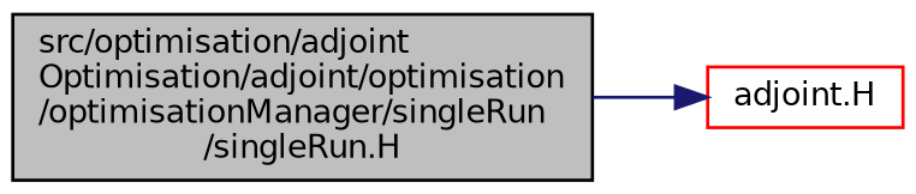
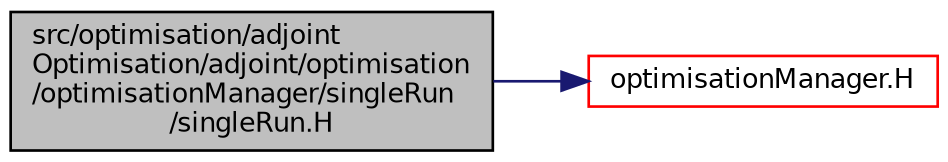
  digraph {
    rankdir=LR
    node [fontname=Helvetica fontsize=10 shape=record]
    n1 [color=black fillcolor=grey75 fontcolor=black height=0.2 label="src/optimisation/adjoint\lOptimisation/adjoint/optimisation\l/optimisationManager/singleRun\l/singleRun.H" style=filled width=0.4]
-   n2 [color=red height=0.2 label="adjoint.H" width=0.4]
+   n2 [color=red height=0.2 label="optimisationManager.H" width=0.4]
    n1 -> n2 [color=midnightblue fontname=Helvetica fontsize=10 labelfontname=Helvetica labelfontsize=10 style=solid]
  }
